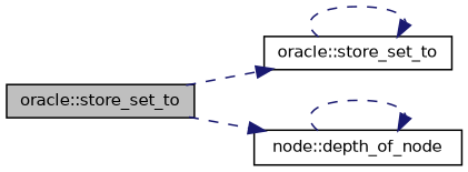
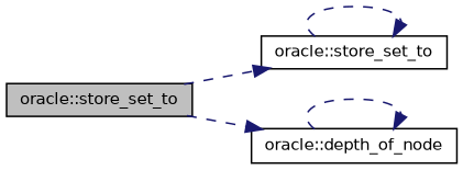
  digraph {
    rankdir=LR
    node [color=black fillcolor=white fontname=Helvetica fontsize=10 shape=record style=filled]
    edge [color=midnightblue fontname=Helvetica fontsize=10 labelfontname=Helvetica labelfontsize=10 style=dashed]
    n1 [fillcolor=grey75 fontcolor=black height=0.2 label="oracle::store_set_to" width=0.4]
    n2 [height=0.2 label="oracle::store_set_to" width=0.4]
-   n3 [height=0.2 label="node::depth_of_node" width=0.4]
+   n3 [height=0.2 label="oracle::depth_of_node" width=0.4]
    n1 -> n2
    n1 -> n3
    n2 -> n2
    n3 -> n3
  }
